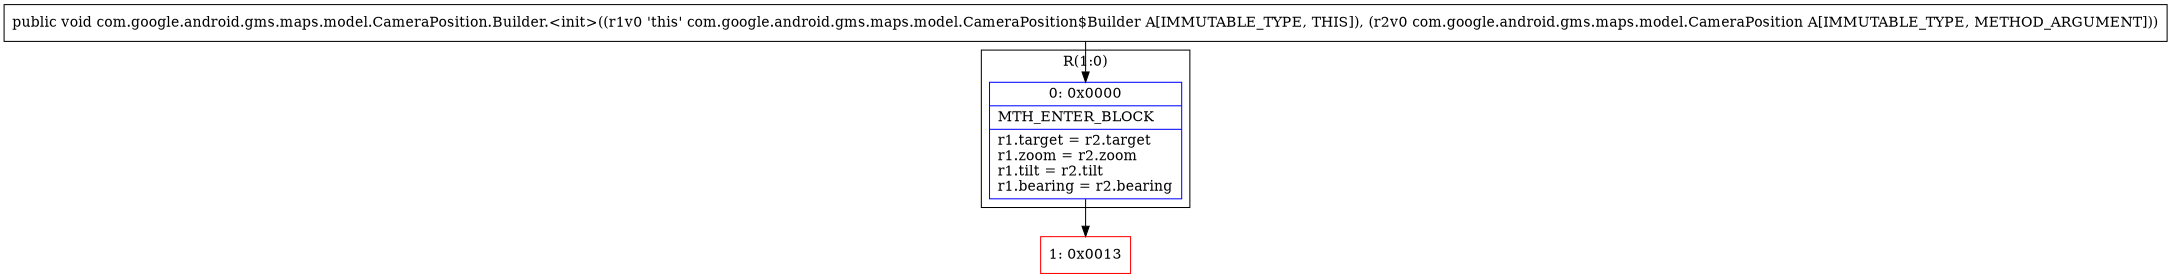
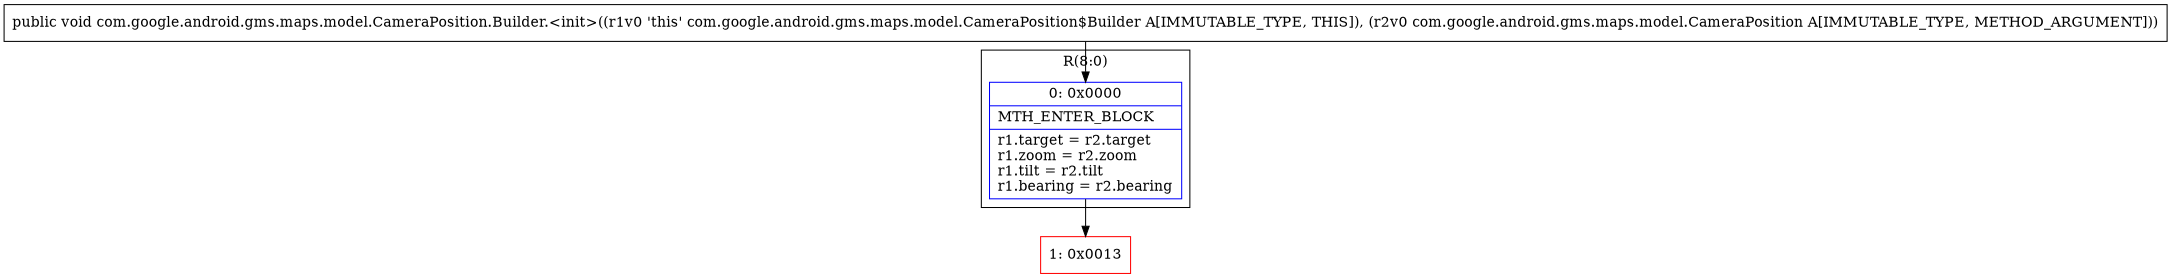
  digraph {
    node [shape=record]
    n1 [color=blue label="{0\:\ 0x0000|MTH_ENTER_BLOCK\l|r1.target = r2.target\lr1.zoom = r2.zoom\lr1.tilt = r2.tilt\lr1.bearing = r2.bearing\l}"]
    n2 [color=red label="{1\:\ 0x0013}"]
    n3 [label="{public void com.google.android.gms.maps.model.CameraPosition.Builder.\<init\>((r1v0 'this' com.google.android.gms.maps.model.CameraPosition$Builder A[IMMUTABLE_TYPE, THIS]), (r2v0 com.google.android.gms.maps.model.CameraPosition A[IMMUTABLE_TYPE, METHOD_ARGUMENT])) }"]
    subgraph cluster_1 {
-     label="R(1:0)"
+     label="R(8:0)"
      n1
    }
    n1 -> n2
    n3 -> n1
  }
